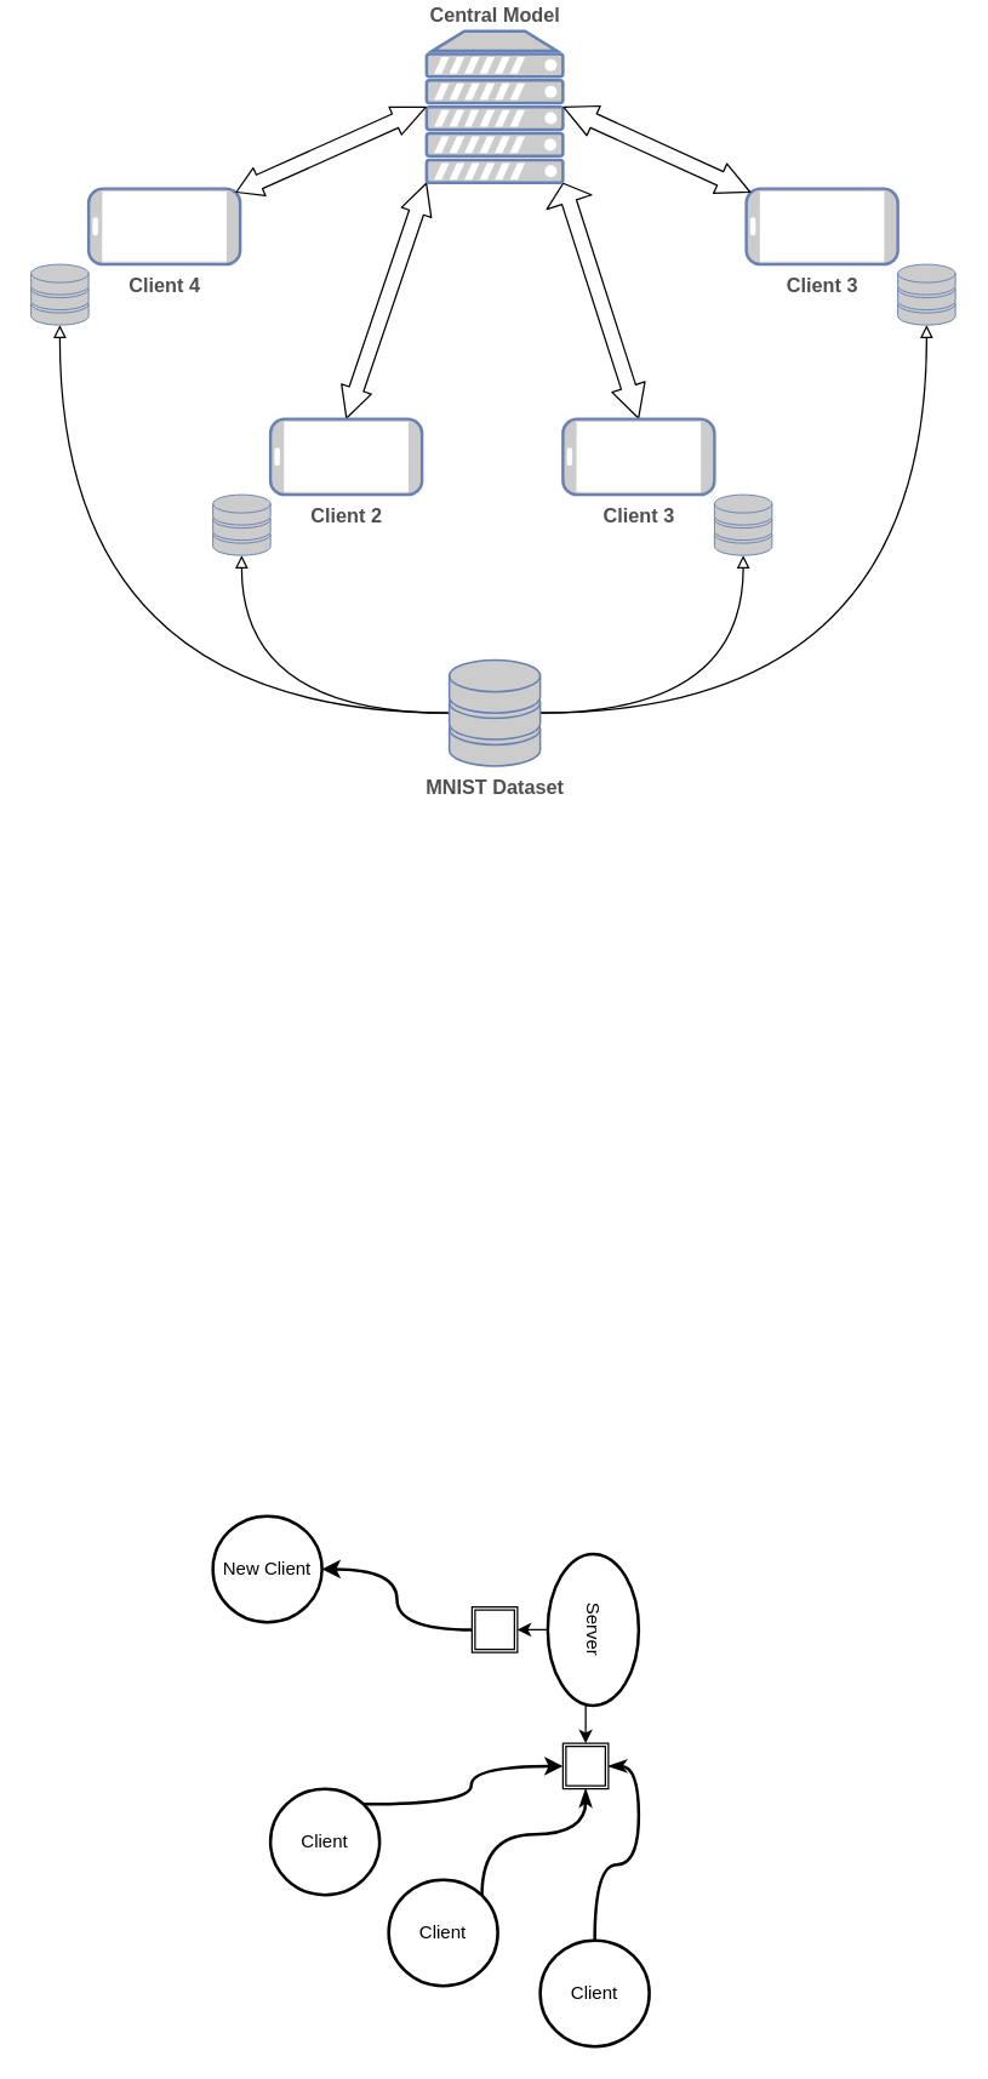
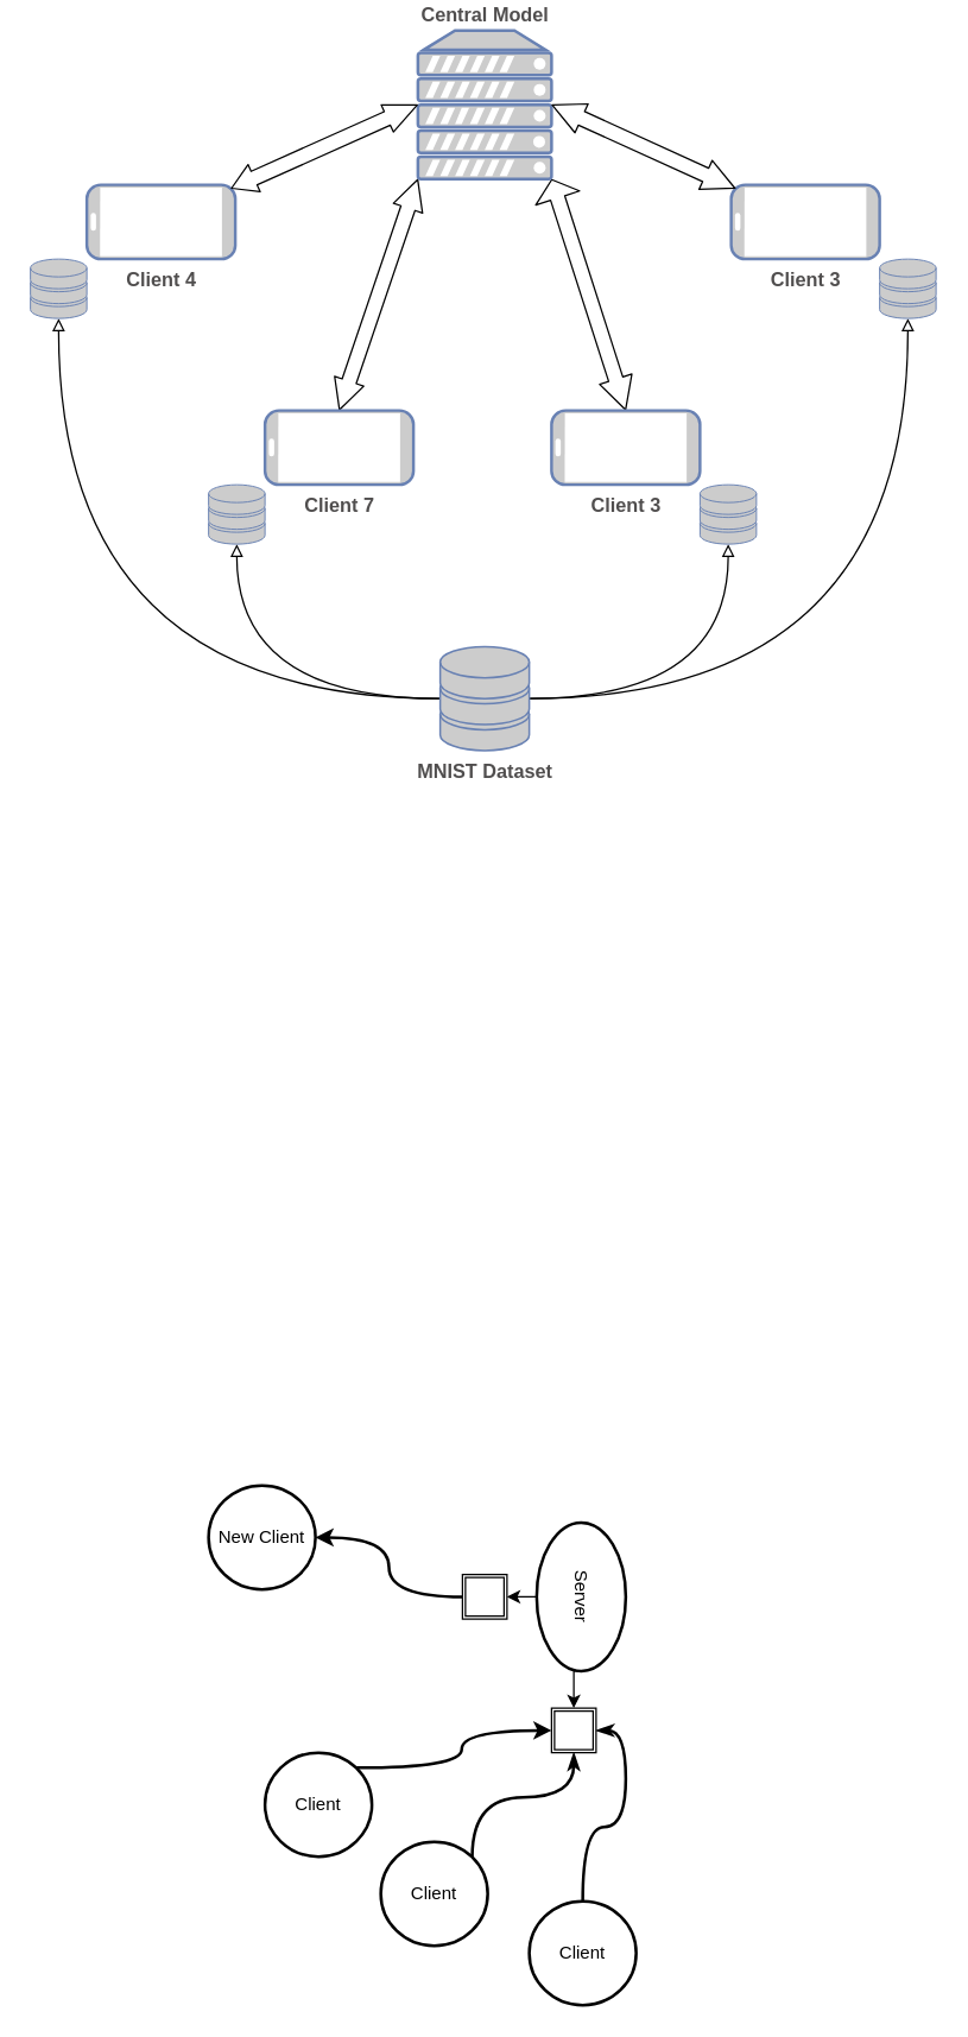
  <mxCell id="0" />
  <mxCell id="1" parent="0" />
  <mxCell id="2" value="" style="group;movable=1;resizable=1;rotatable=1;deletable=1;editable=1;connectable=1;fontSize=13;fontStyle=1;fontColor=#504e4e;" parent="1" vertex="1" connectable="0"><mxGeometry x="492" y="124" width="100" height="50" as="geometry" /></mxCell>
  <mxCell id="3" value="Client 3" style="fontColor=#504e4e;verticalAlign=top;verticalLabelPosition=bottom;labelPosition=center;align=center;html=1;outlineConnect=0;fillColor=#CCCCCC;strokeColor=#6881B3;gradientColor=none;gradientDirection=north;strokeWidth=2;shape=mxgraph.networks.mobile;direction=south;movable=1;resizable=1;rotatable=1;deletable=1;editable=1;connectable=1;fontSize=13;fontStyle=1" parent="2" vertex="1"><mxGeometry width="100" height="50" as="geometry" /></mxCell>
  <mxCell id="4" value="" style="shape=image;verticalLabelPosition=bottom;labelBackgroundColor=default;verticalAlign=top;aspect=fixed;imageAspect=0;image=https://upload.wikimedia.org/wikipedia/commons/2/28/MultiLayerPerceptron.png;movable=1;resizable=1;rotatable=1;deletable=1;editable=1;connectable=1;fontSize=13;fontStyle=1;fontColor=#504e4e;" parent="2" vertex="1"><mxGeometry x="11.92" y="7.5" width="76.15" height="35" as="geometry" /></mxCell>
  <mxCell id="5" style="edgeStyle=none;shape=flexArrow;rounded=1;sketch=0;jumpStyle=none;jumpSize=50;orthogonalLoop=1;jettySize=auto;html=1;exitX=0;exitY=0.5;exitDx=0;exitDy=0;entryX=1;entryY=1;entryDx=0;entryDy=0;entryPerimeter=0;shadow=0;strokeWidth=1;startArrow=block;startFill=1;endArrow=block;endFill=0;sourcePerimeterSpacing=100;targetPerimeterSpacing=5;endSize=4;startSize=6.882;exitPerimeter=0;fontSize=13;fontStyle=1;fontColor=#504e4e;startWidth=11.818;" parent="1" source="28" target="20" edge="1"><mxGeometry relative="1" as="geometry" /></mxCell>
  <mxCell id="6" style="edgeStyle=none;shape=flexArrow;rounded=1;sketch=0;jumpStyle=none;jumpSize=50;orthogonalLoop=1;jettySize=auto;html=1;exitX=0;exitY=0.5;exitDx=0;exitDy=0;entryX=0;entryY=1;entryDx=0;entryDy=0;entryPerimeter=0;shadow=0;strokeWidth=1;startArrow=block;startFill=1;endArrow=block;endFill=0;sourcePerimeterSpacing=100;targetPerimeterSpacing=0;endSize=6.432;startSize=6.432;endWidth=9.677;startWidth=9.677;fontSize=13;fontStyle=1;fontColor=#504e4e;exitPerimeter=0;" parent="1" source="10" target="20" edge="1"><mxGeometry relative="1" as="geometry" /></mxCell>
  <mxCell id="7" value="" style="group;movable=0;resizable=0;rotatable=0;deletable=0;editable=0;connectable=0;fontSize=13;fontStyle=3;fontColor=#504e4e;" parent="1" vertex="1" connectable="0"><mxGeometry x="178" y="276" width="182" height="69" as="geometry" /></mxCell>
  <mxCell id="8" value="" style="shape=image;verticalLabelPosition=bottom;labelBackgroundColor=default;verticalAlign=top;aspect=fixed;imageAspect=0;image=https://upload.wikimedia.org/wikipedia/commons/2/28/MultiLayerPerceptron.png;movable=0;resizable=0;rotatable=0;deletable=0;editable=0;connectable=0;" parent="7" vertex="1"><mxGeometry x="11.93" y="7.5" width="76.15" height="35" as="geometry" /></mxCell>
  <mxCell id="9" value="" style="group;movable=0;resizable=0;rotatable=0;deletable=0;editable=0;connectable=0;fontSize=13;fontStyle=3;fontColor=#504e4e;" parent="7" vertex="1" connectable="0"><mxGeometry width="100" height="50" as="geometry" /></mxCell>
- <mxCell id="10" value="Client 2" style="fontColor=#504e4e;verticalAlign=top;verticalLabelPosition=bottom;labelPosition=center;align=center;html=1;outlineConnect=0;fillColor=#CCCCCC;strokeColor=#6881B3;gradientColor=none;gradientDirection=north;strokeWidth=2;shape=mxgraph.networks.mobile;direction=south;movable=1;resizable=1;rotatable=1;deletable=1;editable=1;connectable=1;fontSize=13;fontStyle=1" parent="9" vertex="1"><mxGeometry width="100" height="50" as="geometry" /></mxCell>
+ <mxCell id="10" value="Client 7" style="fontColor=#504e4e;verticalAlign=top;verticalLabelPosition=bottom;labelPosition=center;align=center;html=1;outlineConnect=0;fillColor=#CCCCCC;strokeColor=#6881B3;gradientColor=none;gradientDirection=north;strokeWidth=2;shape=mxgraph.networks.mobile;direction=south;movable=1;resizable=1;rotatable=1;deletable=1;editable=1;connectable=1;fontSize=13;fontStyle=1" parent="9" vertex="1"><mxGeometry width="100" height="50" as="geometry" /></mxCell>
  <mxCell id="11" value="" style="shape=image;verticalLabelPosition=bottom;labelBackgroundColor=default;verticalAlign=top;aspect=fixed;imageAspect=0;image=https://upload.wikimedia.org/wikipedia/commons/2/28/MultiLayerPerceptron.png;movable=0;resizable=0;rotatable=0;deletable=0;editable=0;connectable=0;fontSize=13;fontStyle=3;fontColor=#504e4e;" parent="9" vertex="1"><mxGeometry x="11.93" y="7.5" width="76.15" height="35" as="geometry" /></mxCell>
  <mxCell id="12" value="" style="group;movable=1;resizable=1;rotatable=1;deletable=1;editable=1;connectable=1;fontSize=13;fontStyle=1;fontColor=#504e4e;" parent="1" vertex="1" connectable="0"><mxGeometry x="58" y="124" width="100" height="50" as="geometry" /></mxCell>
  <mxCell id="13" value="Client 4" style="fontColor=#504e4e;verticalAlign=top;verticalLabelPosition=bottom;labelPosition=center;align=center;html=1;outlineConnect=0;fillColor=#CCCCCC;strokeColor=#6881B3;gradientColor=none;gradientDirection=north;strokeWidth=2;shape=mxgraph.networks.mobile;direction=south;movable=1;resizable=1;rotatable=1;deletable=1;editable=1;connectable=1;fontSize=13;fontStyle=1" parent="12" vertex="1"><mxGeometry width="100" height="50" as="geometry" /></mxCell>
  <mxCell id="14" value="" style="shape=image;verticalLabelPosition=bottom;labelBackgroundColor=default;verticalAlign=top;aspect=fixed;imageAspect=0;image=https://upload.wikimedia.org/wikipedia/commons/2/28/MultiLayerPerceptron.png;movable=1;resizable=1;rotatable=1;deletable=1;editable=1;connectable=1;fontSize=13;fontStyle=1;fontColor=#504e4e;" parent="12" vertex="1"><mxGeometry x="11.93" y="7.5" width="76.15" height="35" as="geometry" /></mxCell>
  <mxCell id="15" style="edgeStyle=orthogonalEdgeStyle;rounded=1;sketch=0;jumpStyle=none;jumpSize=50;orthogonalLoop=1;jettySize=auto;html=1;exitX=0;exitY=0.5;exitDx=0;exitDy=0;exitPerimeter=0;entryX=0.5;entryY=1;entryDx=0;entryDy=0;entryPerimeter=0;shadow=0;strokeWidth=1;fontFamily=Helvetica;fontSize=13;fontColor=#504e4e;startArrow=none;startFill=0;endArrow=block;endFill=0;sourcePerimeterSpacing=100;targetPerimeterSpacing=0;elbow=vertical;curved=1;fontStyle=1" parent="1" source="19" target="24" edge="1"><mxGeometry relative="1" as="geometry" /></mxCell>
  <mxCell id="16" style="edgeStyle=orthogonalEdgeStyle;curved=1;rounded=1;sketch=0;jumpStyle=none;jumpSize=50;orthogonalLoop=1;jettySize=auto;html=1;exitX=0;exitY=0.5;exitDx=0;exitDy=0;exitPerimeter=0;entryX=0.5;entryY=1;entryDx=0;entryDy=0;entryPerimeter=0;shadow=0;strokeWidth=1;fontFamily=Helvetica;fontSize=13;fontColor=#504e4e;startArrow=none;startFill=0;endArrow=block;endFill=0;sourcePerimeterSpacing=100;targetPerimeterSpacing=0;elbow=vertical;fontStyle=1" parent="1" source="19" target="21" edge="1"><mxGeometry relative="1" as="geometry" /></mxCell>
  <mxCell id="17" style="edgeStyle=orthogonalEdgeStyle;curved=1;rounded=1;sketch=0;jumpStyle=none;jumpSize=50;orthogonalLoop=1;jettySize=auto;html=1;exitX=1;exitY=0.5;exitDx=0;exitDy=0;exitPerimeter=0;shadow=0;strokeWidth=1;fontFamily=Helvetica;fontSize=13;fontColor=#504e4e;startArrow=none;startFill=0;endArrow=block;endFill=0;sourcePerimeterSpacing=100;targetPerimeterSpacing=0;elbow=vertical;fontStyle=1" parent="1" source="19" target="22" edge="1"><mxGeometry relative="1" as="geometry" /></mxCell>
  <mxCell id="18" style="edgeStyle=orthogonalEdgeStyle;curved=1;rounded=1;sketch=0;jumpStyle=none;jumpSize=50;orthogonalLoop=1;jettySize=auto;html=1;exitX=1;exitY=0.5;exitDx=0;exitDy=0;exitPerimeter=0;entryX=0.5;entryY=1;entryDx=0;entryDy=0;entryPerimeter=0;shadow=0;strokeWidth=1;fontFamily=Helvetica;fontSize=13;fontColor=#504e4e;startArrow=none;startFill=0;endArrow=block;endFill=0;sourcePerimeterSpacing=100;targetPerimeterSpacing=0;elbow=vertical;fontStyle=1" parent="1" source="19" target="23" edge="1"><mxGeometry relative="1" as="geometry" /></mxCell>
  <mxCell id="19" value="MNIST Dataset&lt;br style=&quot;font-size: 13px;&quot;&gt;" style="fontColor=#504e4e;verticalAlign=top;verticalLabelPosition=bottom;labelPosition=center;align=center;html=1;outlineConnect=0;fillColor=#CCCCCC;strokeColor=#6881B3;gradientColor=none;gradientDirection=north;strokeWidth=2;shape=mxgraph.networks.storage;fontSize=13;fontStyle=1" parent="1" vertex="1"><mxGeometry x="296" y="435" width="60" height="70" as="geometry" /></mxCell>
  <mxCell id="20" value="Central Model" style="fontColor=#504e4e;verticalAlign=bottom;verticalLabelPosition=top;labelPosition=center;align=center;html=1;outlineConnect=0;fillColor=#CCCCCC;strokeColor=#6881B3;gradientColor=none;gradientDirection=north;strokeWidth=2;shape=mxgraph.networks.server;fontSize=13;fontStyle=1" parent="1" vertex="1"><mxGeometry x="281" y="20" width="90" height="100" as="geometry" /></mxCell>
  <mxCell id="21" value="" style="fontColor=#504e4e;verticalAlign=top;verticalLabelPosition=bottom;labelPosition=center;align=center;html=1;outlineConnect=0;fillColor=#CCCCCC;strokeColor=#6881B3;gradientColor=none;gradientDirection=north;strokeWidth=2;shape=mxgraph.networks.storage;fontSize=13;fontStyle=1" parent="1" vertex="1"><mxGeometry x="140" y="326" width="38" height="40" as="geometry" /></mxCell>
  <mxCell id="22" value="" style="fontColor=#504e4e;verticalAlign=top;verticalLabelPosition=bottom;labelPosition=center;align=center;html=1;outlineConnect=0;fillColor=#CCCCCC;strokeColor=#6881B3;gradientColor=none;gradientDirection=north;strokeWidth=2;shape=mxgraph.networks.storage;fontSize=13;fontStyle=1" parent="1" vertex="1"><mxGeometry x="471" y="326" width="38" height="40" as="geometry" /></mxCell>
  <mxCell id="23" value="" style="fontColor=#504e4e;verticalAlign=top;verticalLabelPosition=bottom;labelPosition=center;align=center;html=1;outlineConnect=0;fillColor=#CCCCCC;strokeColor=#6881B3;gradientColor=none;gradientDirection=north;strokeWidth=2;shape=mxgraph.networks.storage;fontSize=13;fontStyle=1" parent="1" vertex="1"><mxGeometry x="592" y="174" width="38" height="40" as="geometry" /></mxCell>
  <mxCell id="24" value="" style="fontColor=#504e4e;verticalAlign=top;verticalLabelPosition=bottom;labelPosition=center;align=center;html=1;outlineConnect=0;fillColor=#CCCCCC;strokeColor=#6881B3;gradientColor=none;gradientDirection=north;strokeWidth=2;shape=mxgraph.networks.storage;fontSize=13;fontStyle=1" parent="1" vertex="1"><mxGeometry x="20" y="174" width="38" height="40" as="geometry" /></mxCell>
  <mxCell id="25" style="rounded=1;orthogonalLoop=1;jettySize=auto;html=1;exitX=0.05;exitY=0.03;exitDx=0;exitDy=0;exitPerimeter=0;entryX=0;entryY=0.5;entryDx=0;entryDy=0;entryPerimeter=0;shadow=0;strokeWidth=1;sourcePerimeterSpacing=100;targetPerimeterSpacing=0;startArrow=block;jumpStyle=none;jumpSize=50;startFill=1;endArrow=block;endFill=0;shape=flexArrow;endSize=7.032;startSize=5.226;startWidth=9.032;endWidth=9.032;fontSize=13;fontStyle=1;fontColor=#504e4e;" parent="1" source="13" target="20" edge="1"><mxGeometry relative="1" as="geometry" /></mxCell>
  <mxCell id="26" style="edgeStyle=none;shape=flexArrow;rounded=1;sketch=0;jumpStyle=none;jumpSize=50;orthogonalLoop=1;jettySize=auto;html=1;exitX=0.05;exitY=0.97;exitDx=0;exitDy=0;exitPerimeter=0;entryX=1;entryY=0.5;entryDx=0;entryDy=0;entryPerimeter=0;shadow=0;strokeWidth=1;startArrow=block;startFill=1;endArrow=block;endFill=0;sourcePerimeterSpacing=100;targetPerimeterSpacing=0;endSize=6.897;startSize=6.897;endWidth=10.323;startWidth=10.323;fontSize=13;fontStyle=1;fontColor=#504e4e;" parent="1" source="3" target="20" edge="1"><mxGeometry relative="1" as="geometry" /></mxCell>
  <mxCell id="27" value="" style="group;fontSize=13;fontStyle=1;fontColor=#504e4e;" parent="1" vertex="1" connectable="0"><mxGeometry x="371" y="276" width="100" height="50" as="geometry" /></mxCell>
  <mxCell id="28" value="Client 3" style="fontColor=#504e4e;verticalAlign=top;verticalLabelPosition=bottom;labelPosition=center;align=center;html=1;outlineConnect=0;fillColor=#CCCCCC;strokeColor=#6881B3;gradientColor=none;gradientDirection=north;strokeWidth=2;shape=mxgraph.networks.mobile;direction=south;fontSize=13;fontStyle=1" parent="27" vertex="1"><mxGeometry width="100" height="50" as="geometry" /></mxCell>
  <mxCell id="29" value="" style="shape=image;verticalLabelPosition=bottom;labelBackgroundColor=default;verticalAlign=top;aspect=fixed;imageAspect=0;image=https://upload.wikimedia.org/wikipedia/commons/2/28/MultiLayerPerceptron.png;fontSize=13;fontStyle=1;fontColor=#504e4e;" parent="27" vertex="1"><mxGeometry x="11.92" y="7.5" width="76.15" height="35" as="geometry" /></mxCell>
  <mxCell id="30" style="edgeStyle=orthogonalEdgeStyle;rounded=0;orthogonalLoop=1;jettySize=auto;html=1;exitX=0.5;exitY=1;exitDx=0;exitDy=0;entryX=0.855;entryY=0.145;entryDx=0;entryDy=0;entryPerimeter=0;curved=1;startArrow=classicThin;startFill=1;endArrow=none;endFill=0;strokeWidth=2;" edge="1" parent="1" source="42" target="39"><mxGeometry relative="1" as="geometry" /></mxCell>
  <mxCell id="31" style="edgeStyle=orthogonalEdgeStyle;rounded=0;orthogonalLoop=1;jettySize=auto;html=1;exitX=1;exitY=0.5;exitDx=0;exitDy=0;entryX=0.5;entryY=0;entryDx=0;entryDy=0;entryPerimeter=0;curved=1;startArrow=classicThin;startFill=1;endArrow=none;endFill=0;strokeWidth=2;" edge="1" parent="1" source="42" target="38"><mxGeometry relative="1" as="geometry" /></mxCell>
  <mxCell id="32" style="edgeStyle=orthogonalEdgeStyle;rounded=0;orthogonalLoop=1;jettySize=auto;html=1;exitX=1;exitY=0.5;exitDx=0;exitDy=0;exitPerimeter=0;entryX=0.5;entryY=0;entryDx=0;entryDy=0;" edge="1" parent="1" source="34" target="42"><mxGeometry relative="1" as="geometry" /></mxCell>
  <mxCell id="33" style="edgeStyle=orthogonalEdgeStyle;rounded=0;orthogonalLoop=1;jettySize=auto;html=1;exitX=0.5;exitY=1;exitDx=0;exitDy=0;exitPerimeter=0;entryX=1;entryY=0.5;entryDx=0;entryDy=0;" edge="1" parent="1" source="34" target="41"><mxGeometry relative="1" as="geometry" /></mxCell>
  <mxCell id="34" value="Server" style="strokeWidth=2;html=1;shape=mxgraph.flowchart.start_1;whiteSpace=wrap;rotation=90;" vertex="1" parent="1"><mxGeometry x="341" y="1045" width="100" height="60" as="geometry" /></mxCell>
  <mxCell id="35" value="New Client" style="strokeWidth=2;html=1;shape=mxgraph.flowchart.start_2;whiteSpace=wrap;" vertex="1" parent="1"><mxGeometry x="140" y="1000" width="72" height="70" as="geometry" /></mxCell>
  <mxCell id="36" style="edgeStyle=orthogonalEdgeStyle;rounded=0;orthogonalLoop=1;jettySize=auto;html=1;exitX=0.855;exitY=0.145;exitDx=0;exitDy=0;exitPerimeter=0;entryX=0;entryY=0.5;entryDx=0;entryDy=0;curved=1;strokeWidth=2;" edge="1" parent="1" source="37" target="42"><mxGeometry relative="1" as="geometry" /></mxCell>
  <mxCell id="37" value="Client" style="strokeWidth=2;html=1;shape=mxgraph.flowchart.start_2;whiteSpace=wrap;" vertex="1" parent="1"><mxGeometry x="178" y="1180" width="72" height="70" as="geometry" /></mxCell>
  <mxCell id="38" value="Client" style="strokeWidth=2;html=1;shape=mxgraph.flowchart.start_2;whiteSpace=wrap;" vertex="1" parent="1"><mxGeometry x="356" y="1280" width="72" height="70" as="geometry" /></mxCell>
  <mxCell id="39" value="Client" style="strokeWidth=2;html=1;shape=mxgraph.flowchart.start_2;whiteSpace=wrap;" vertex="1" parent="1"><mxGeometry x="256" y="1240" width="72" height="70" as="geometry" /></mxCell>
  <mxCell id="40" style="edgeStyle=orthogonalEdgeStyle;rounded=0;orthogonalLoop=1;jettySize=auto;html=1;exitX=0;exitY=0.5;exitDx=0;exitDy=0;entryX=1;entryY=0.5;entryDx=0;entryDy=0;entryPerimeter=0;strokeWidth=2;curved=1;" edge="1" parent="1" source="41" target="35"><mxGeometry relative="1" as="geometry" /></mxCell>
  <mxCell id="41" value="" style="shape=ext;double=1;whiteSpace=wrap;html=1;aspect=fixed;" vertex="1" parent="1"><mxGeometry x="311" y="1060" width="30" height="30" as="geometry" /></mxCell>
  <mxCell id="42" value="" style="shape=ext;double=1;whiteSpace=wrap;html=1;aspect=fixed;" vertex="1" parent="1"><mxGeometry x="371" y="1150" width="30" height="30" as="geometry" /></mxCell>
